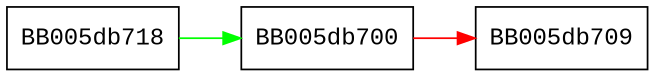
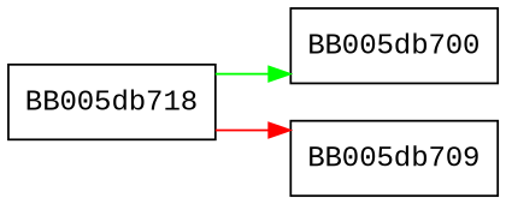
  digraph {
    fontname="Liberation Mono"
    rankdir=LR
    splines=ortho
    node [fontname="Liberation Mono" shape=box]
    edge [fontname="Liberation Mono"]
    BB005db700
    BB005db709
    BB005db718
-   BB005db700 -> BB005db709 [color=red]
+   BB005db718 -> BB005db709 [color=red]
    BB005db718 -> BB005db700 [color=green]
  }
